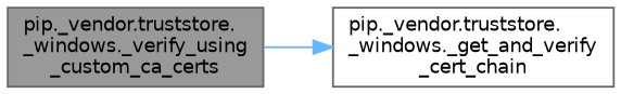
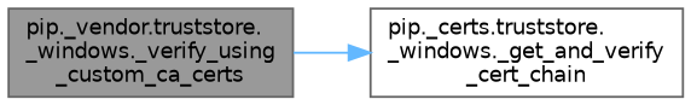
  digraph {
    rankdir=LR
    node [fontname=Helvetica fontsize=10 shape=box style=filled]
    n1 [color=gray40 fillcolor=grey60 fontcolor=black height=0.2 label="pip._vendor.truststore.\l_windows._verify_using\l_custom_ca_certs" width=0.4]
-   n2 [color=grey40 fillcolor=white height=0.2 label="pip._vendor.truststore.\l_windows._get_and_verify\l_cert_chain" width=0.4]
+   n2 [color=grey40 fillcolor=white height=0.2 label="pip._certs.truststore.\l_windows._get_and_verify\l_cert_chain" width=0.4]
    n1 -> n2 [color=steelblue1 fontname=Helvetica fontsize=10 labelfontname=Helvetica labelfontsize=10 style=solid]
  }
